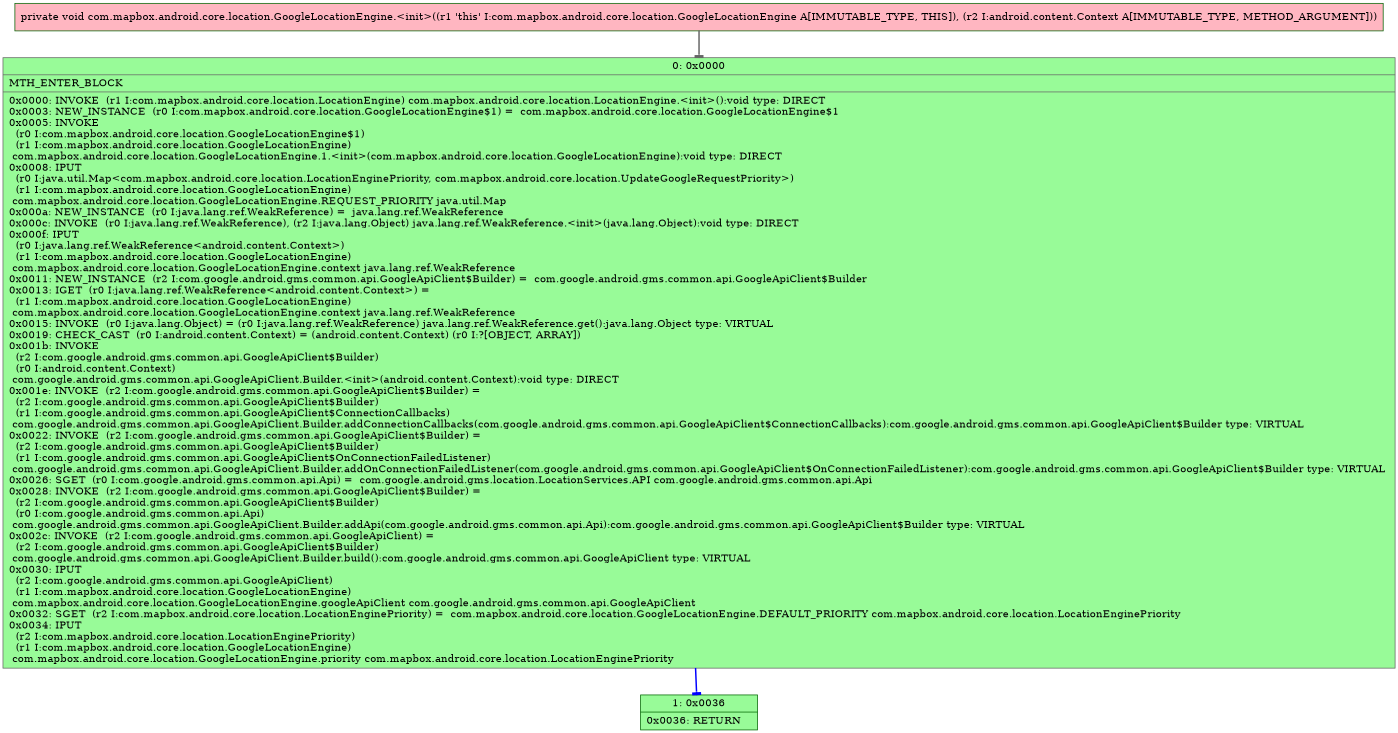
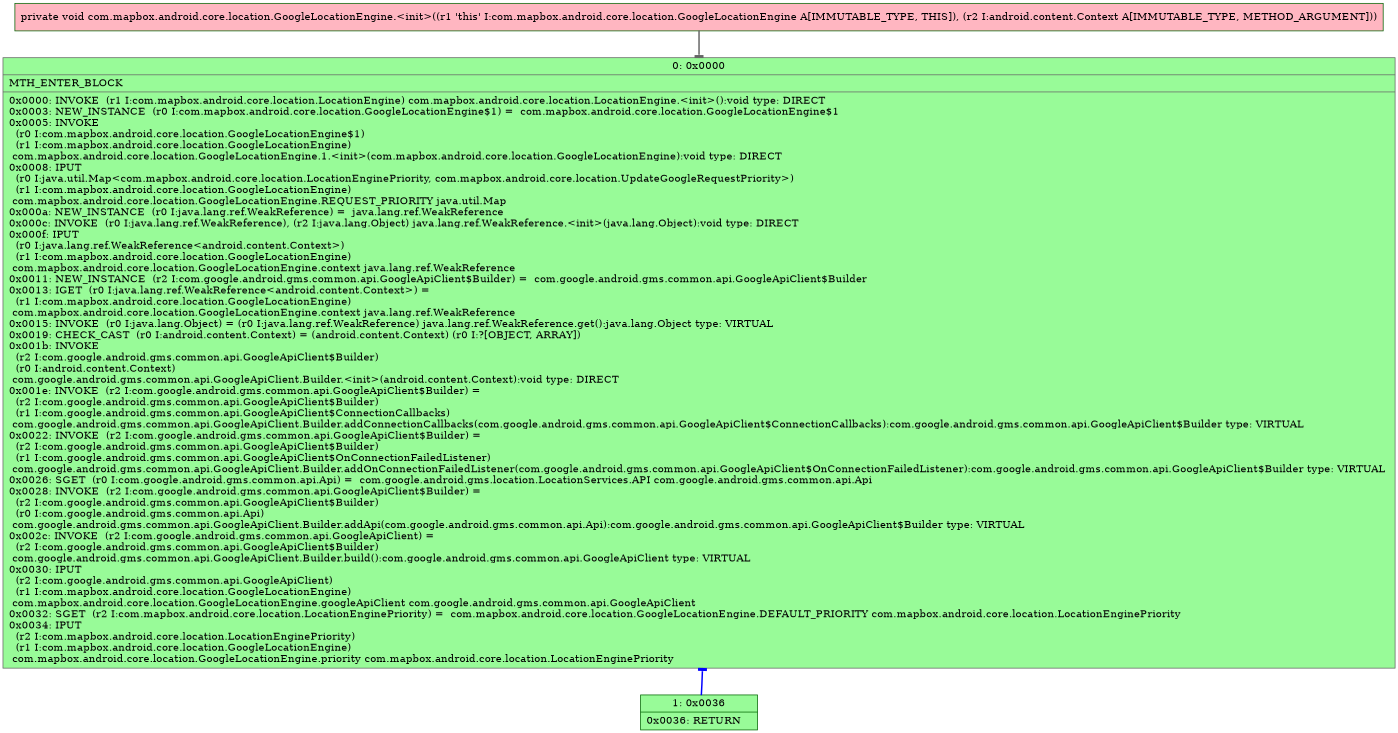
  digraph {
    node [shape=record style=filled fillcolor=palegreen color=darkgreen]
    edge [style=bold arrowhead=tee]
    n1 [label="{0\:\ 0x0000|MTH_ENTER_BLOCK\l|0x0000: INVOKE  (r1 I:com.mapbox.android.core.location.LocationEngine) com.mapbox.android.core.location.LocationEngine.\<init\>():void type: DIRECT \l0x0003: NEW_INSTANCE  (r0 I:com.mapbox.android.core.location.GoogleLocationEngine$1) =  com.mapbox.android.core.location.GoogleLocationEngine$1 \l0x0005: INVOKE  \l  (r0 I:com.mapbox.android.core.location.GoogleLocationEngine$1)\l  (r1 I:com.mapbox.android.core.location.GoogleLocationEngine)\l com.mapbox.android.core.location.GoogleLocationEngine.1.\<init\>(com.mapbox.android.core.location.GoogleLocationEngine):void type: DIRECT \l0x0008: IPUT  \l  (r0 I:java.util.Map\<com.mapbox.android.core.location.LocationEnginePriority, com.mapbox.android.core.location.UpdateGoogleRequestPriority\>)\l  (r1 I:com.mapbox.android.core.location.GoogleLocationEngine)\l com.mapbox.android.core.location.GoogleLocationEngine.REQUEST_PRIORITY java.util.Map \l0x000a: NEW_INSTANCE  (r0 I:java.lang.ref.WeakReference) =  java.lang.ref.WeakReference \l0x000c: INVOKE  (r0 I:java.lang.ref.WeakReference), (r2 I:java.lang.Object) java.lang.ref.WeakReference.\<init\>(java.lang.Object):void type: DIRECT \l0x000f: IPUT  \l  (r0 I:java.lang.ref.WeakReference\<android.content.Context\>)\l  (r1 I:com.mapbox.android.core.location.GoogleLocationEngine)\l com.mapbox.android.core.location.GoogleLocationEngine.context java.lang.ref.WeakReference \l0x0011: NEW_INSTANCE  (r2 I:com.google.android.gms.common.api.GoogleApiClient$Builder) =  com.google.android.gms.common.api.GoogleApiClient$Builder \l0x0013: IGET  (r0 I:java.lang.ref.WeakReference\<android.content.Context\>) = \l  (r1 I:com.mapbox.android.core.location.GoogleLocationEngine)\l com.mapbox.android.core.location.GoogleLocationEngine.context java.lang.ref.WeakReference \l0x0015: INVOKE  (r0 I:java.lang.Object) = (r0 I:java.lang.ref.WeakReference) java.lang.ref.WeakReference.get():java.lang.Object type: VIRTUAL \l0x0019: CHECK_CAST  (r0 I:android.content.Context) = (android.content.Context) (r0 I:?[OBJECT, ARRAY]) \l0x001b: INVOKE  \l  (r2 I:com.google.android.gms.common.api.GoogleApiClient$Builder)\l  (r0 I:android.content.Context)\l com.google.android.gms.common.api.GoogleApiClient.Builder.\<init\>(android.content.Context):void type: DIRECT \l0x001e: INVOKE  (r2 I:com.google.android.gms.common.api.GoogleApiClient$Builder) = \l  (r2 I:com.google.android.gms.common.api.GoogleApiClient$Builder)\l  (r1 I:com.google.android.gms.common.api.GoogleApiClient$ConnectionCallbacks)\l com.google.android.gms.common.api.GoogleApiClient.Builder.addConnectionCallbacks(com.google.android.gms.common.api.GoogleApiClient$ConnectionCallbacks):com.google.android.gms.common.api.GoogleApiClient$Builder type: VIRTUAL \l0x0022: INVOKE  (r2 I:com.google.android.gms.common.api.GoogleApiClient$Builder) = \l  (r2 I:com.google.android.gms.common.api.GoogleApiClient$Builder)\l  (r1 I:com.google.android.gms.common.api.GoogleApiClient$OnConnectionFailedListener)\l com.google.android.gms.common.api.GoogleApiClient.Builder.addOnConnectionFailedListener(com.google.android.gms.common.api.GoogleApiClient$OnConnectionFailedListener):com.google.android.gms.common.api.GoogleApiClient$Builder type: VIRTUAL \l0x0026: SGET  (r0 I:com.google.android.gms.common.api.Api) =  com.google.android.gms.location.LocationServices.API com.google.android.gms.common.api.Api \l0x0028: INVOKE  (r2 I:com.google.android.gms.common.api.GoogleApiClient$Builder) = \l  (r2 I:com.google.android.gms.common.api.GoogleApiClient$Builder)\l  (r0 I:com.google.android.gms.common.api.Api)\l com.google.android.gms.common.api.GoogleApiClient.Builder.addApi(com.google.android.gms.common.api.Api):com.google.android.gms.common.api.GoogleApiClient$Builder type: VIRTUAL \l0x002c: INVOKE  (r2 I:com.google.android.gms.common.api.GoogleApiClient) = \l  (r2 I:com.google.android.gms.common.api.GoogleApiClient$Builder)\l com.google.android.gms.common.api.GoogleApiClient.Builder.build():com.google.android.gms.common.api.GoogleApiClient type: VIRTUAL \l0x0030: IPUT  \l  (r2 I:com.google.android.gms.common.api.GoogleApiClient)\l  (r1 I:com.mapbox.android.core.location.GoogleLocationEngine)\l com.mapbox.android.core.location.GoogleLocationEngine.googleApiClient com.google.android.gms.common.api.GoogleApiClient \l0x0032: SGET  (r2 I:com.mapbox.android.core.location.LocationEnginePriority) =  com.mapbox.android.core.location.GoogleLocationEngine.DEFAULT_PRIORITY com.mapbox.android.core.location.LocationEnginePriority \l0x0034: IPUT  \l  (r2 I:com.mapbox.android.core.location.LocationEnginePriority)\l  (r1 I:com.mapbox.android.core.location.GoogleLocationEngine)\l com.mapbox.android.core.location.GoogleLocationEngine.priority com.mapbox.android.core.location.LocationEnginePriority \l}" color=gray40]
    n2 [label="{1\:\ 0x0036|0x0036: RETURN   \l}"]
    n3 [label="{private void com.mapbox.android.core.location.GoogleLocationEngine.\<init\>((r1 'this' I:com.mapbox.android.core.location.GoogleLocationEngine A[IMMUTABLE_TYPE, THIS]), (r2 I:android.content.Context A[IMMUTABLE_TYPE, METHOD_ARGUMENT])) }" fillcolor=lightpink]
-   n1 -> n2 [color=blue]
+   n2 -> n1 [color=blue]
    n3 -> n1 [color=gray40]
  }
